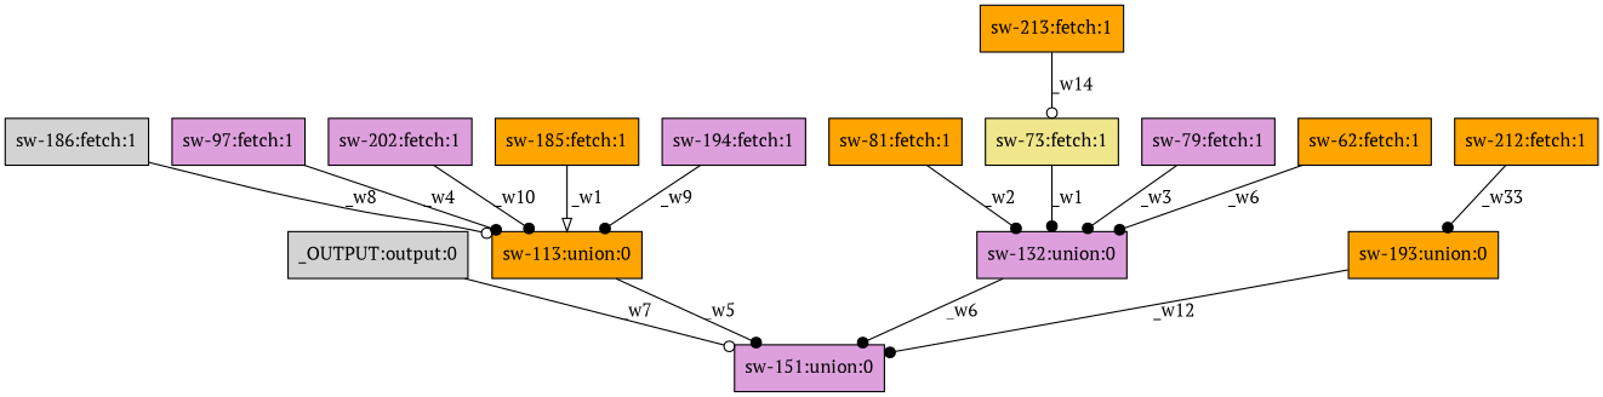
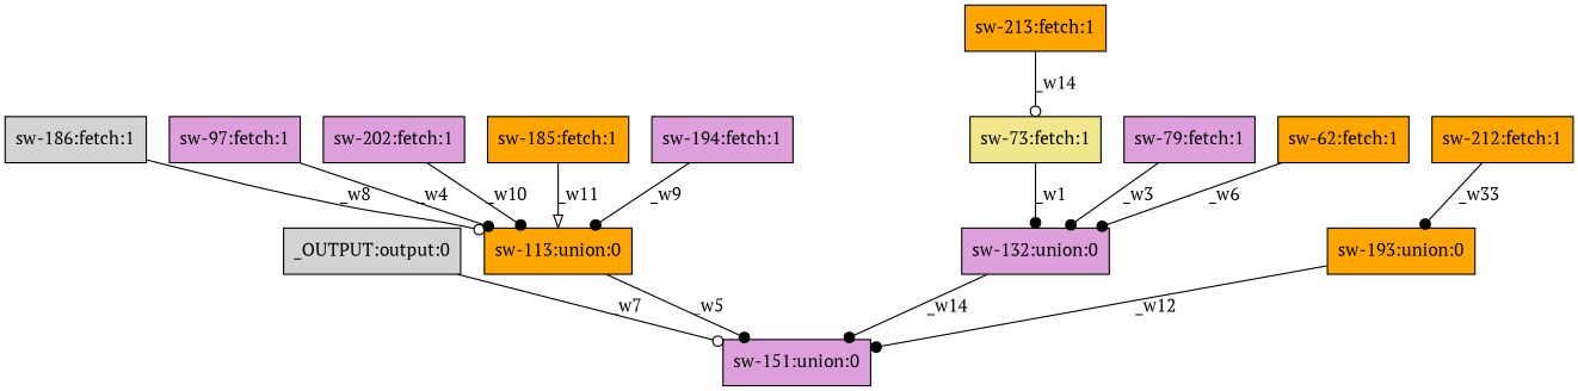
  digraph {
    fontname="PT Serif"
    node [fillcolor=orange fontname="PT Serif" shape=box style=filled]
    edge [arrowhead=dot fontname="PT Serif"]
    n1 [label="sw-193:union:0"]
    n2 [fillcolor=plum label="sw-151:union:0"]
    n3 [fillcolor=lightgrey label="_OUTPUT:output:0"]
    n4 [fillcolor=lightgrey label="sw-186:fetch:1"]
    n5 [label="sw-113:union:0"]
-   n6 [label="sw-81:fetch:1"]
    n7 [fillcolor=plum label="sw-132:union:0"]
    n8 [label="sw-213:fetch:1"]
    n9 [fillcolor=khaki label="sw-73:fetch:1"]
    n10 [fillcolor=plum label="sw-97:fetch:1"]
    n11 [fillcolor=plum label="sw-202:fetch:1"]
    n12 [label="sw-185:fetch:1"]
    n13 [label="sw-212:fetch:1"]
    n14 [fillcolor=plum label="sw-79:fetch:1"]
    n15 [label="sw-62:fetch:1"]
    n16 [fillcolor=plum label="sw-194:fetch:1"]
    n1 -> n2 [label=_w12]
    n3 -> n2 [arrowhead=odot label=_w7]
    n4 -> n5 [arrowhead=odot label=_w8]
    n5 -> n2 [label=_w5]
-   n6 -> n7 [label=_w2]
-   n7 -> n2 [label=_w6]
+   n7 -> n2 [label=_w14]
    n8 -> n9 [arrowhead=odot label=_w14]
    n9 -> n7 [label=_w1]
    n10 -> n5 [label=_w4]
    n11 -> n5 [label=_w10]
-   n12 -> n5 [arrowhead=onormal label=_w1]
+   n12 -> n5 [arrowhead=onormal label=_w11]
    n13 -> n1 [label=_w33]
    n14 -> n7 [label=_w3]
    n15 -> n7 [label=_w6]
    n16 -> n5 [label=_w9]
  }
